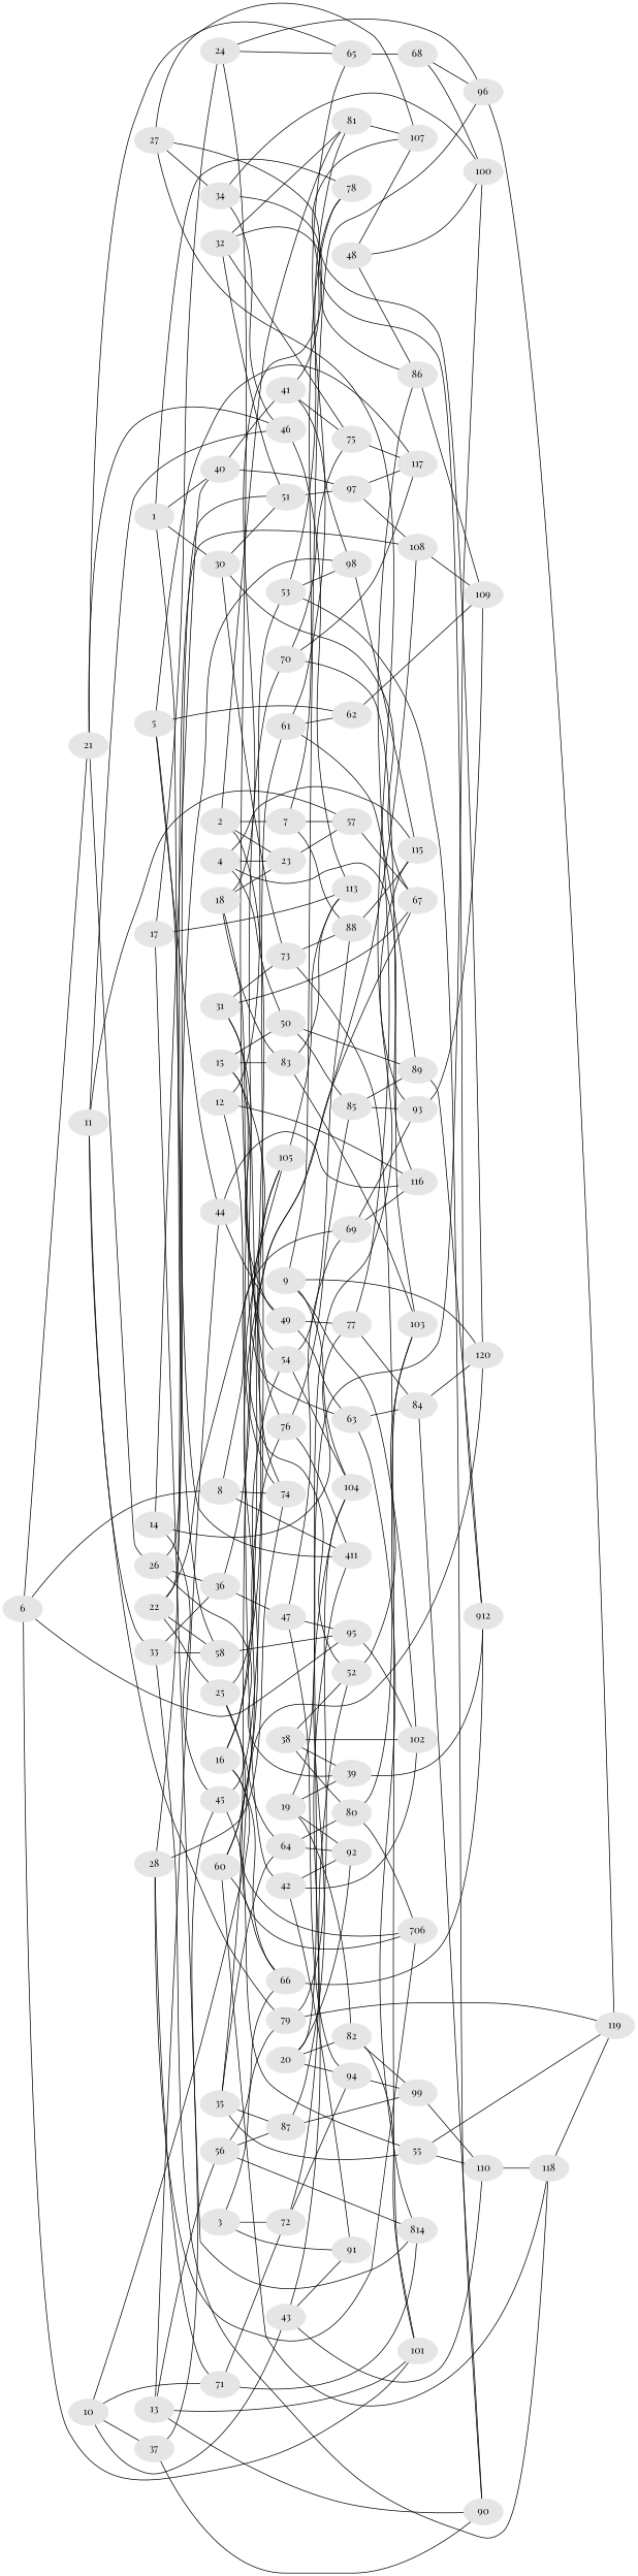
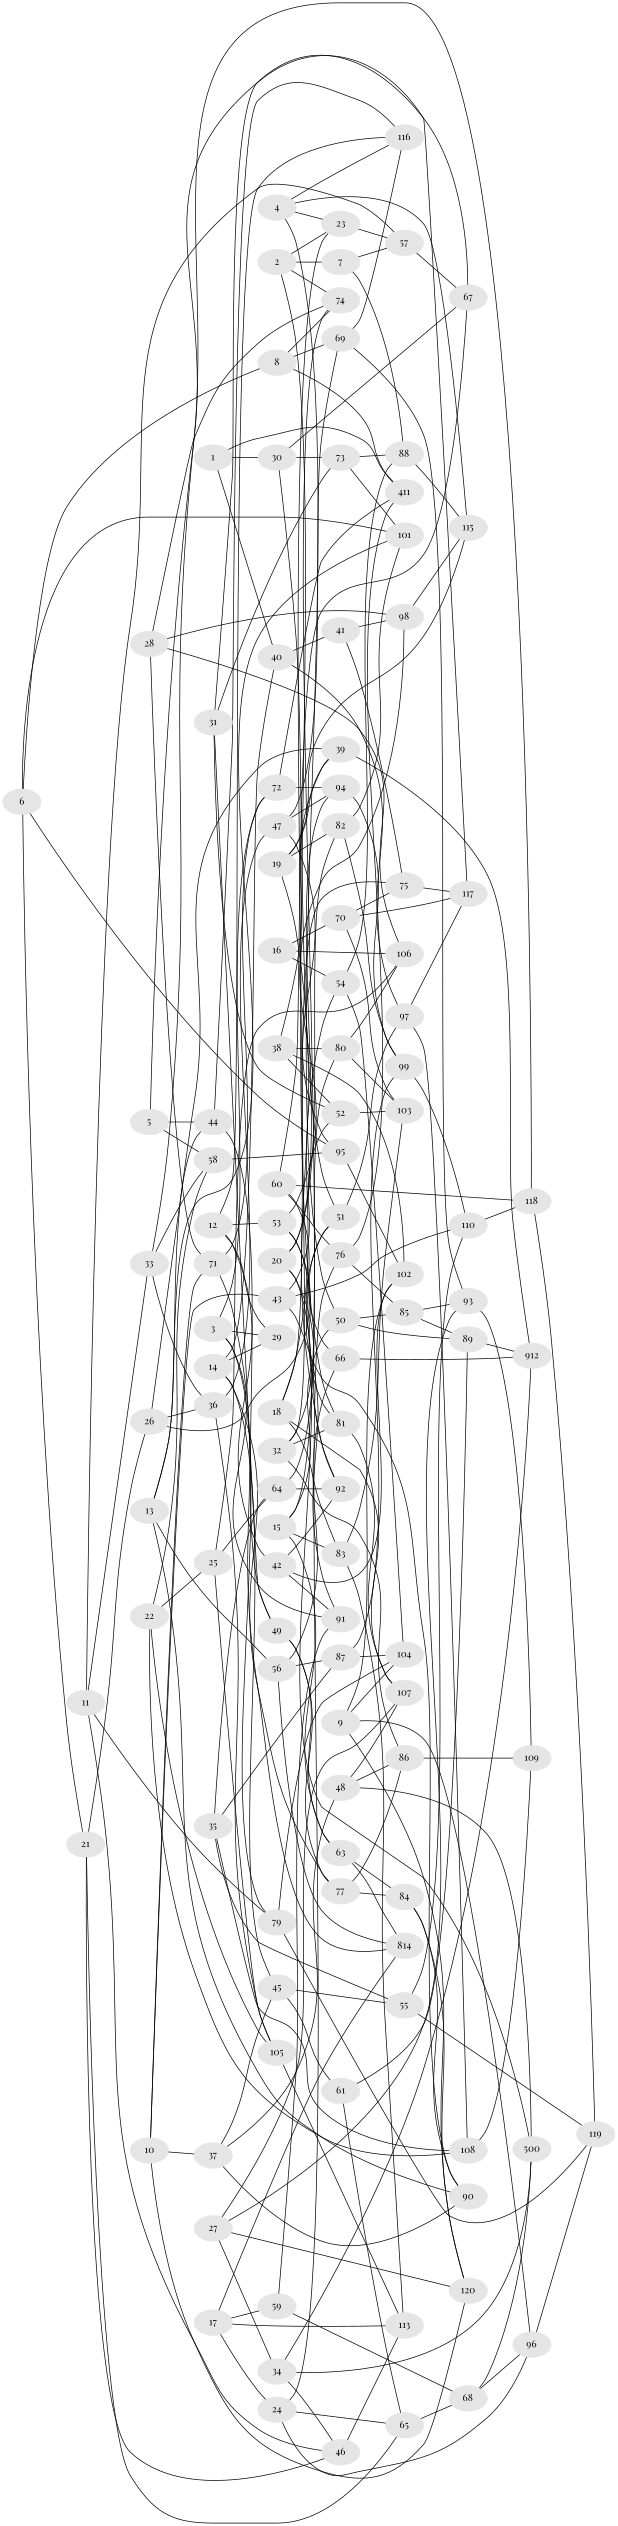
  graph {
    fontname="Playfair Display"
    rankdir=LR
    node [color=gray90 fontname="Playfair Display" style=filled]
    edge [fontname="Playfair Display"]
    1
    30
    40
-   78
    n5 [label=411]
    51
    67
    73
    41
    97
    2
    7
    23
    74
    81
    57
    88
    107
    3
+   29
    72
    79
    91
    94
    104
    119
    4
    50
    115
    116
    85
    89
    5
    44
    58
-   62
    117
    49
    95
    109
    6
    8
    21
    101
    69
    46
    26
    65
    102
    93
    9
    96
    120
    10
    37
    43
    71
    90
    45
    48
    52
    110
    n63 [label=814]
    11
    33
    36
    118
    113
    12
    42
    53
    92
    98
    13
    56
    66
    87
    14
    77
    55
    61
    86
    84
    15
    63
    83
    103
    16
    54
    70
-   106 [label=706]
+   106
    n92 [label=912]
    75
    17
    24
+   59
    76
    68
    18
    19
    39
    82
    99
    20
-   100
+   100 [label=500]
    22
    25
    105
    108
    64
    80
    47
    27
    34
    28
    31
    32
    35
    38
    60
    1 -- 30
    1 -- 40
-   1 -- 78
    1 -- n5
    30 -- 51
    30 -- 67
    30 -- 73
    40 -- 41
    40 -- 97
    51 -- 97
    73 -- 88
    73 -- 101
-   41 -- 78
    41 -- 98
    41 -- 75
    97 -- 117
    97 -- 108
    2 -- 7
    2 -- 23
    2 -- 74
    2 -- 81
-   7 -- 78
    7 -- 57
    7 -- 88
    23 -- 57
    81 -- 107
    57 -- 67
    88 -- 115
+   3 -- 29
    3 -- 72
    3 -- 79
    3 -- 91
    72 -- n5
    72 -- 94
    79 -- 104
    79 -- 119
    94 -- 99
    4 -- 23
    4 -- 50
    4 -- 115
    4 -- 116
    50 -- 85
    50 -- 89
    85 -- 89
    85 -- 93
    89 -- n92
    5 -- 44
    5 -- 58
-   5 -- 62
    5 -- 117
    44 -- 116
    44 -- 49
    58 -- 95
-   62 -- 109
    49 -- 77
    49 -- 63
    95 -- 102
    6 -- 95
    6 -- 8
    6 -- 21
    6 -- 101
    8 -- n5
    8 -- 74
    8 -- 69
    21 -- 46
    21 -- 26
    21 -- 65
    69 -- 116
    69 -- 93
    46 -- 113
    26 -- 51
    26 -- 36
    26 -- 39
    65 -- 68
    93 -- 109
    9 -- 104
    9 -- 102
    9 -- 96
    9 -- 120
    96 -- 119
    10 -- 120
    10 -- 37
    10 -- 43
    10 -- 71
    37 -- 90
    37 -- 45
+   37 -- 48
    43 -- 91
    43 -- 52
    43 -- 110
    71 -- 72
    71 -- n63
    45 -- 55
    45 -- 61
    48 -- 107
    48 -- 86
    48 -- 100
    52 -- 103
    110 -- 118
    11 -- 57
    11 -- 79
    11 -- 46
    11 -- 33
    33 -- 58
    33 -- 36
    33 -- 118
    36 -- 105
    36 -- 47
    118 -- 119
+   12 -- 29
    12 -- 116
    12 -- 42
    12 -- 53
    42 -- 91
    42 -- 102
    42 -- 92
    53 -- 81
    53 -- 90
    53 -- 98
    98 -- 115
    13 -- 44
    13 -- 101
    13 -- 90
    13 -- 56
    56 -- n63
    56 -- 66
    56 -- 87
    66 -- n92
    87 -- 104
    87 -- 99
    14 -- 40
+   14 -- 29
    14 -- 45
    14 -- 77
    77 -- 86
    77 -- 84
    55 -- 119
    55 -- 110
    61 -- 89
-   61 -- 62
    61 -- 65
    86 -- 109
    84 -- 120
    84 -- 90
    15 -- 74
    15 -- 50
    15 -- 63
    15 -- 83
    63 -- n63
    63 -- 84
    83 -- 113
    83 -- 103
-   16 -- 66
    16 -- 54
    16 -- 70
    16 -- 106
    54 -- 88
    54 -- 104
    70 -- 117
    70 -- 103
    70 -- 75
    75 -- 117
    17 -- n63
    17 -- 113
    17 -- 24
+   17 -- 59
    24 -- 65
    24 -- 96
    24 -- 76
+   59 -- 91
+   59 -- 68
    76 -- n5
    76 -- 85
    68 -- 96
    68 -- 100
    18 -- 23
    18 -- 107
    18 -- 83
    18 -- 54
    19 -- 115
    19 -- 92
    19 -- 39
    19 -- 82
    39 -- n92
    82 -- 101
    82 -- 99
    99 -- 110
    20 -- 94
    20 -- 92
    20 -- 82
    20 -- 100
    22 -- 58
    22 -- 25
    22 -- 105
    22 -- 108
    25 -- 106
    25 -- 105
    25 -- 64
    105 -- 113
    108 -- 109
    64 -- 92
    64 -- 80
    80 -- 103
    80 -- 106
    47 -- 94
    47 -- 95
    47 -- 69
    27 -- 107
    27 -- 93
    27 -- 120
    27 -- 34
    34 -- 46
    34 -- n92
    34 -- 100
    28 -- 74
    28 -- 71
    28 -- 98
    28 -- 106
    31 -- 67
    31 -- 73
    31 -- 49
    31 -- 52
    32 -- 51
    32 -- 81
    32 -- 86
    32 -- 75
    35 -- 87
    35 -- 55
    35 -- 108
    35 -- 64
    38 -- 102
    38 -- 52
    38 -- 39
    38 -- 80
    60 -- 67
    60 -- 118
    60 -- 66
    60 -- 76
  }
